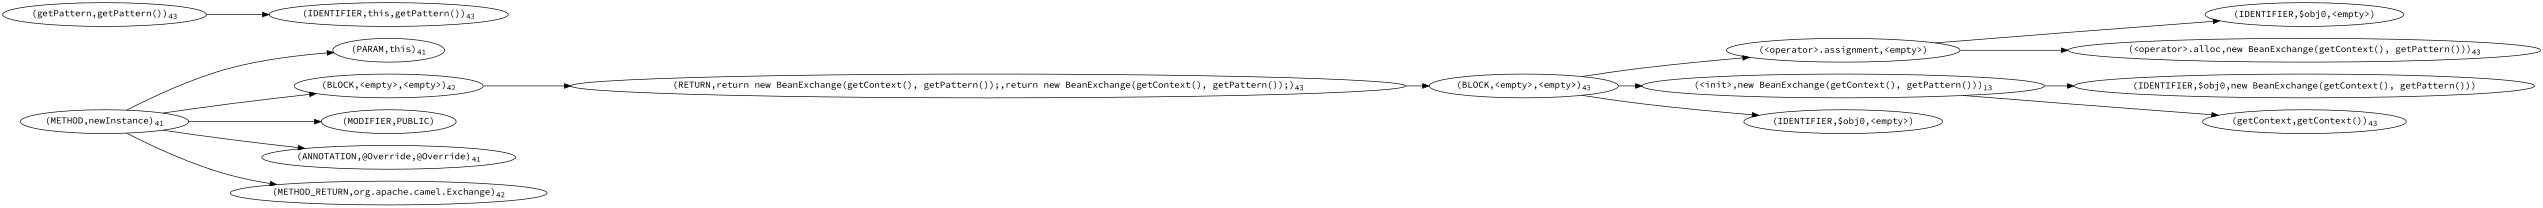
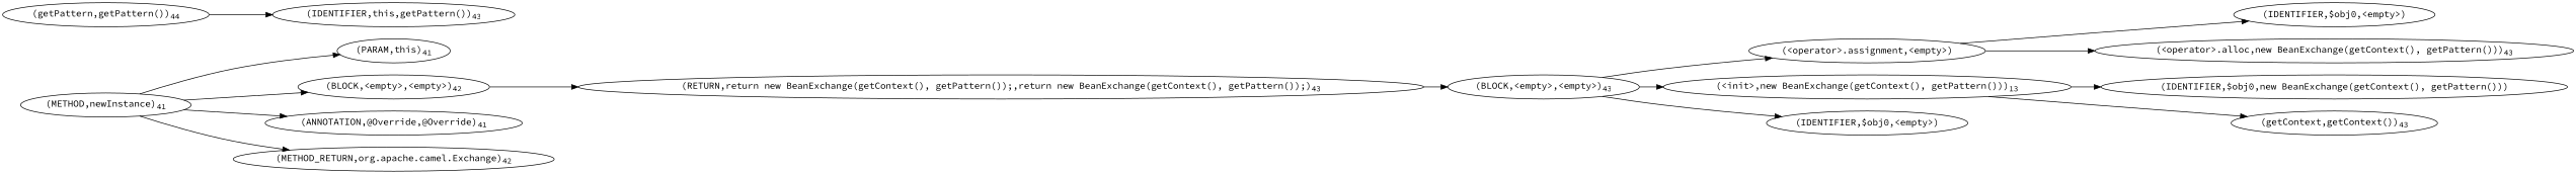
  digraph {
    fontname="Source Code Pro"
    rankdir=LR
    node [fontname="Source Code Pro"]
    edge [fontname="Source Code Pro"]
    n1 [label=<(METHOD,newInstance)<SUB>41</SUB>>]
    n2 [label=<(PARAM,this)<SUB>41</SUB>>]
    n3 [label=<(BLOCK,&lt;empty&gt;,&lt;empty&gt;)<SUB>42</SUB>>]
-   n4 [label=<(MODIFIER,PUBLIC)>]
    n5 [label=<(ANNOTATION,@Override,@Override)<SUB>41</SUB>>]
    n6 [label=<(METHOD_RETURN,org.apache.camel.Exchange)<SUB>42</SUB>>]
    n7 [label=<(RETURN,return new BeanExchange(getContext(), getPattern());,return new BeanExchange(getContext(), getPattern());)<SUB>43</SUB>>]
    n8 [label=<(BLOCK,&lt;empty&gt;,&lt;empty&gt;)<SUB>43</SUB>>]
    n9 [label=<(&lt;operator&gt;.assignment,&lt;empty&gt;)>]
    n10 [label=<(&lt;init&gt;,new BeanExchange(getContext(), getPattern()))<SUB>13</SUB>>]
    n11 [label=<(IDENTIFIER,$obj0,&lt;empty&gt;)>]
    n12 [label=<(IDENTIFIER,$obj0,&lt;empty&gt;)>]
    n13 [label=<(&lt;operator&gt;.alloc,new BeanExchange(getContext(), getPattern()))<SUB>43</SUB>>]
    n14 [label=<(IDENTIFIER,$obj0,new BeanExchange(getContext(), getPattern()))>]
    n15 [label=<(getContext,getContext())<SUB>43</SUB>>]
-   n16 [label=<(getPattern,getPattern())<SUB>43</SUB>>]
+   n16 [label=<(getPattern,getPattern())<SUB>44</SUB>>]
    n17 [label=<(IDENTIFIER,this,getPattern())<SUB>43</SUB>>]
    n1 -> n2
    n1 -> n3
-   n1 -> n4
    n1 -> n5
    n1 -> n6
    n3 -> n7
    n7 -> n8
    n8 -> n9
    n8 -> n10
    n8 -> n11
    n9 -> n12
    n9 -> n13
    n10 -> n14
    n10 -> n15
    n16 -> n17
  }
